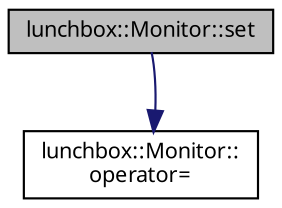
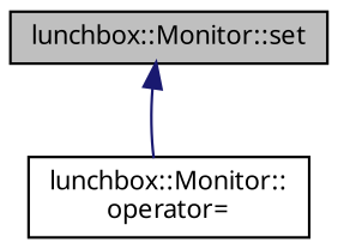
  digraph {
    rankdir=TB
    fontname="Noto Sans"
    node [color=black fontname="Noto Sans" fontsize=10 shape=record style=filled]
    n1 [fillcolor=grey75 fontcolor=black height=0.2 label="lunchbox::Monitor::set" width=0.4]
    n2 [fillcolor=white height=0.2 label="lunchbox::Monitor::\loperator=" width=0.4]
-   n2 -> n1 [color=midnightblue dir=back fontname="Noto Sans" fontsize=10 labelfontname=Sans labelfontsize=10 style=solid]
+   n1 -> n2 [color=midnightblue dir=back fontname="Noto Sans" fontsize=10 labelfontname=Sans labelfontsize=10 style=solid]
  }
